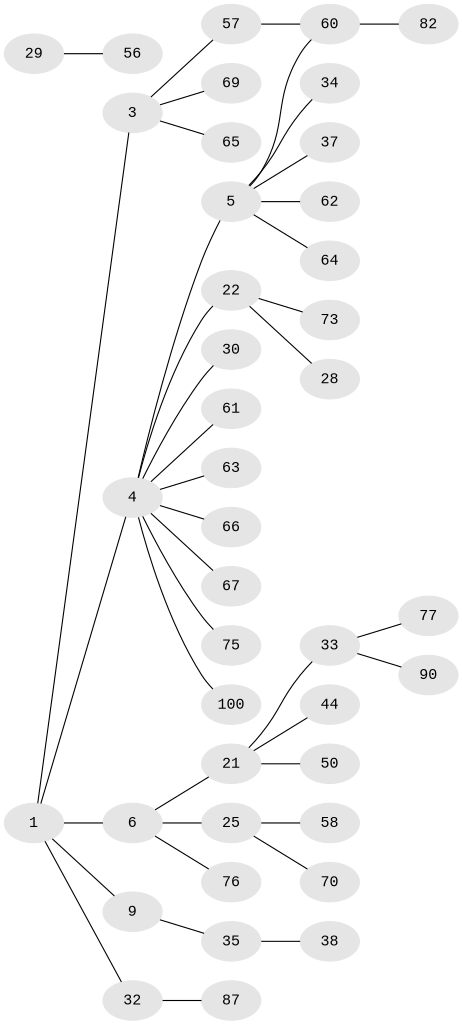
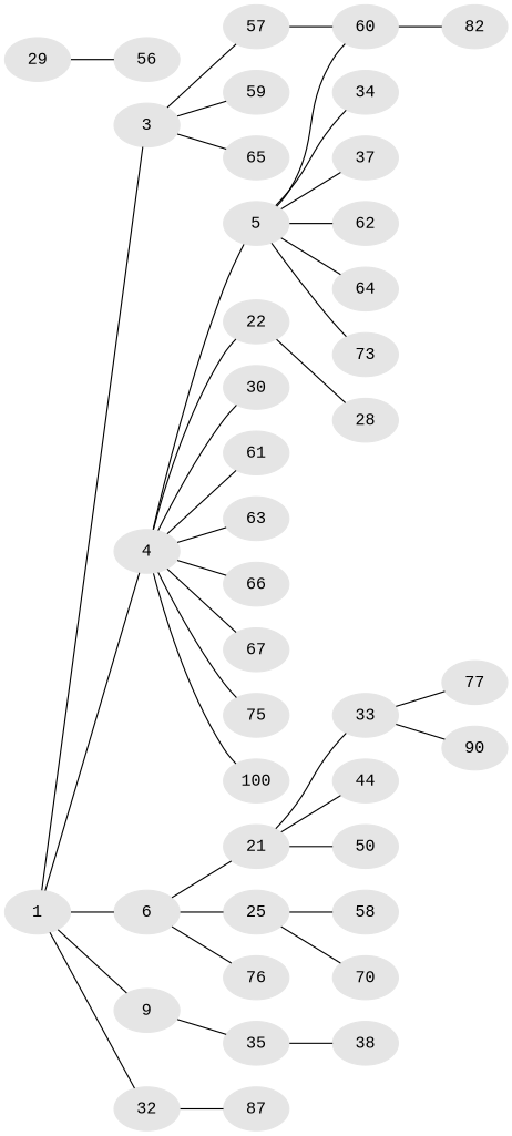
  graph {
    fontname="Liberation Mono"
    rankdir=LR
    node [color=gray90 fontname="Liberation Mono" style=filled]
    edge [fontname="Liberation Mono"]
    1 [super="+2"]
    3 [super="+74+10"]
    4 [super="+11+8+69+13"]
    6 [super="+14+7+23"]
    9 [super="+86+51+42"]
    32
    57
-   59 [label=69]
+   59
    65
    5 [super="+16+19+15"]
    22 [super="+46+52"]
    30 [super="+72"]
    61
    63
    66
    67 [super="+79"]
    75
    100
    21 [super="+26+36"]
    25 [super="+41"]
    76
    35
    87
    60
    34 [super="+94"]
    37 [super="+104+39+49"]
    62
    64
    73
    28
    29
    56
    33 [super="+48+88+85"]
    44
    50
    58
    70
    38 [super="+43"]
    77
    90
    82 [super="+103+99"]
    1 -- 3
    1 -- 4
    1 -- 6
    1 -- 9
    1 -- 32
    3 -- 57
    3 -- 59
    3 -- 65
    4 -- 5
    4 -- 22
    4 -- 30
    4 -- 61
    4 -- 63
    4 -- 66
    4 -- 67
    4 -- 75
    4 -- 100
    6 -- 21
    6 -- 25
    6 -- 76
    9 -- 35
    32 -- 87
    57 -- 60
    5 -- 60
    5 -- 34
    5 -- 37
    5 -- 62
    5 -- 64
-   22 -- 73
+   5 -- 73
    22 -- 28
    21 -- 33
    21 -- 44
    21 -- 50
    25 -- 58
    25 -- 70
    35 -- 38
    60 -- 82
    29 -- 56
    33 -- 77
    33 -- 90
  }
